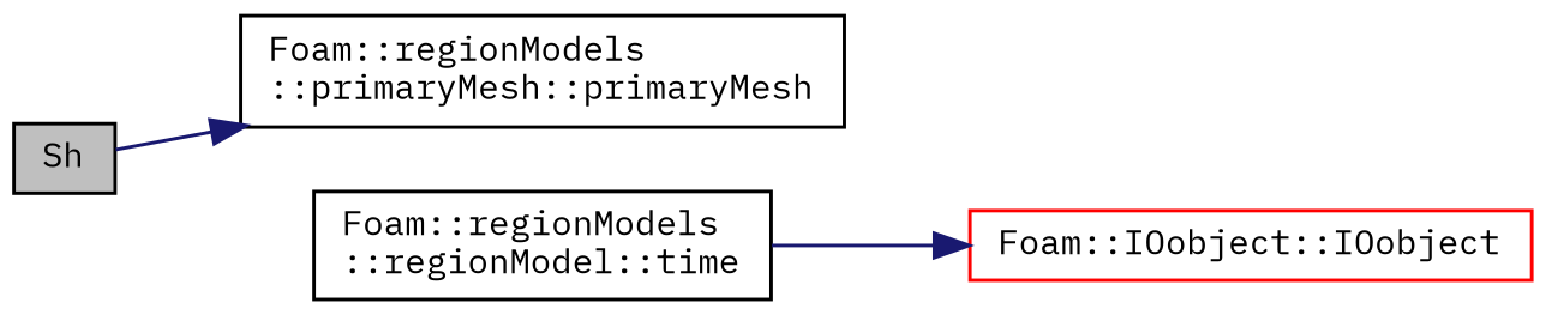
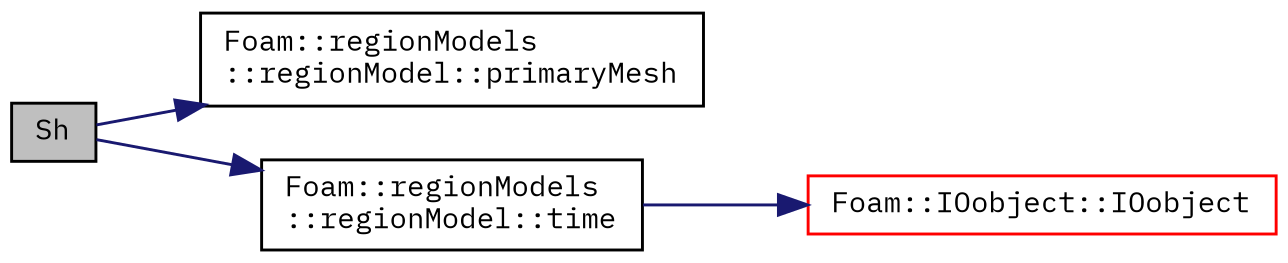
  digraph {
    fontname="IBM Plex Mono"
    rankdir=LR
    node [color=black fontname="IBM Plex Mono" fontsize=10 shape=record]
    edge [color=midnightblue fontname="IBM Plex Mono" fontsize=10 labelfontname=Helvetica labelfontsize=10 style=solid]
    n1 [fillcolor=grey75 fontcolor=black height=0.2 label=Sh style=filled width=0.4]
-   n2 [height=0.2 label="Foam::regionModels\l::primaryMesh::primaryMesh" width=0.4]
+   n2 [height=0.2 label="Foam::regionModels\l::regionModel::primaryMesh" width=0.4]
    n3 [height=0.2 label="Foam::regionModels\l::regionModel::time" width=0.4]
    n4 [color=red height=0.2 label="Foam::IOobject::IOobject" width=0.4]
    n1 -> n2
+   n1 -> n3
    n3 -> n4
  }
